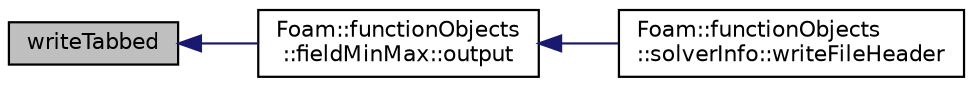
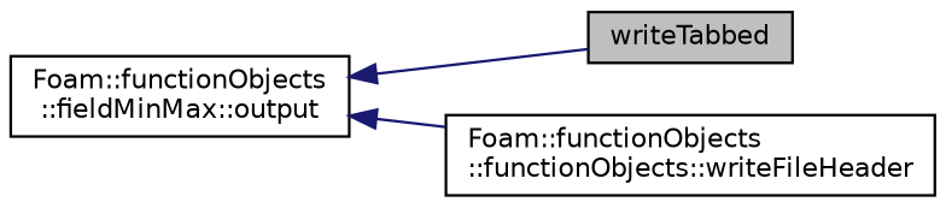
  digraph {
    rankdir=LR
    node [color=black fontname=Helvetica fontsize=10 shape=record]
    edge [color=midnightblue dir=back fontname=Helvetica fontsize=10 labelfontname=Helvetica labelfontsize=10 style=solid]
    n1 [fillcolor=grey75 fontcolor=black height=0.2 label=writeTabbed style=filled width=0.4]
    n2 [height=0.2 label="Foam::functionObjects\l::fieldMinMax::output" width=0.4]
-   n3 [height=0.2 label="Foam::functionObjects\l::solverInfo::writeFileHeader" width=0.4]
-   n1 -> n2
+   n3 [height=0.2 label="Foam::functionObjects\l::functionObjects::writeFileHeader" width=0.4]
+   n2 -> n1
    n2 -> n3
  }
